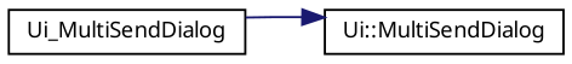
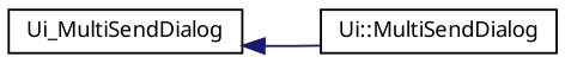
  digraph {
    rankdir=LR
    fontname="Noto Sans"
    node [color=black fillcolor=white fontname="Noto Sans" fontsize=10 shape=record style=filled]
    n1 [height=0.2 label=Ui_MultiSendDialog width=0.4]
    n2 [height=0.2 label="Ui::MultiSendDialog" width=0.4]
-   n2 -> n1 [color=midnightblue dir=back fontname="Noto Sans" fontsize=10 labelfontname=Helvetica labelfontsize=10 style=solid]
+   n1 -> n2 [color=midnightblue dir=back fontname="Noto Sans" fontsize=10 labelfontname=Helvetica labelfontsize=10 style=solid]
  }
